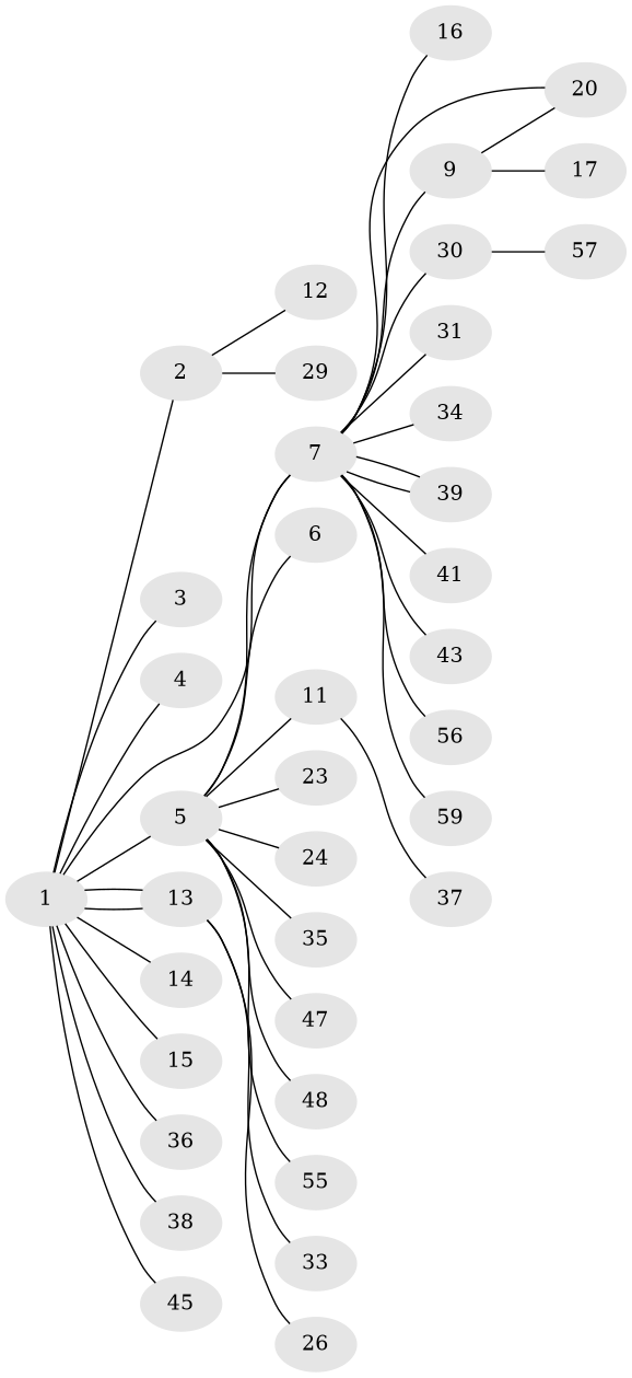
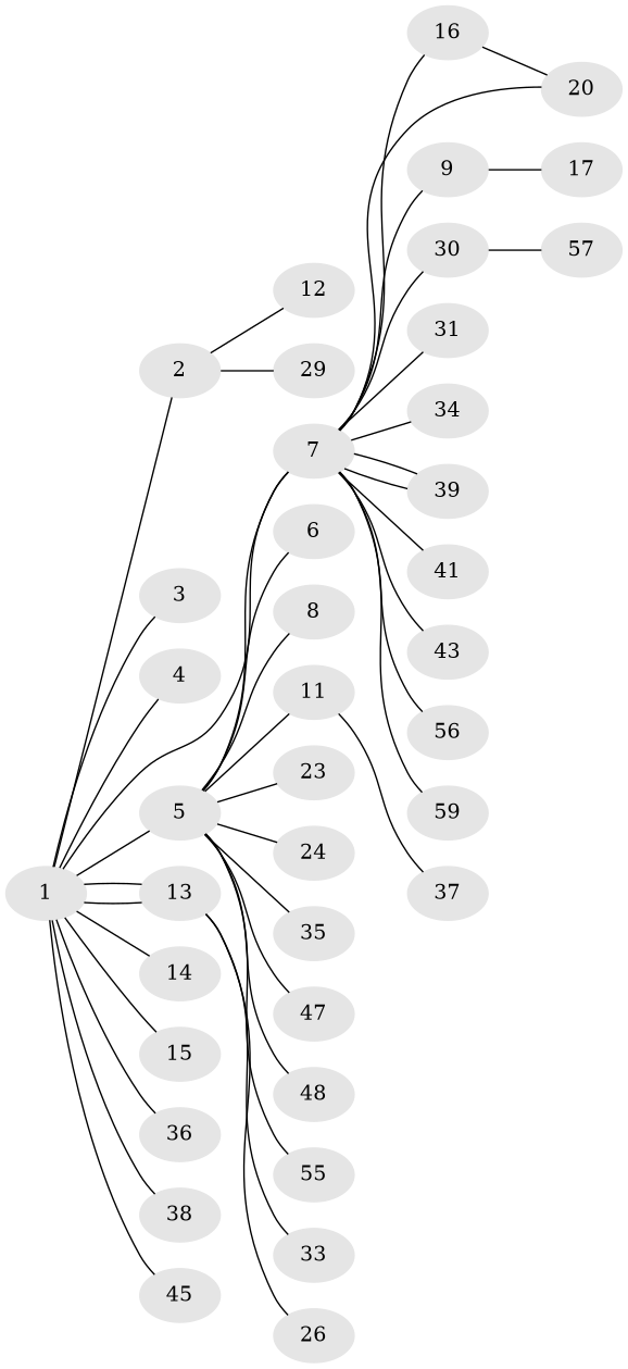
  graph {
    rankdir=LR
    node [color=gray90 style=filled]
    1 [super="+42"]
    2 [super="+28"]
    3
    4
    5 [super="+27"]
    7 [super="+22"]
    13
    14
    15 [super="+44"]
    36
    38
    45
    12 [super="+46"]
    29
    6 [super="+25"]
+   8 [super="+18"]
    11 [super="+19"]
    23
    24
    35
    47 [super="+53"]
    48
    55
    9 [super="+54"]
    16
    20
    30 [super="+40"]
    31
    34
    39
    41
    43
    56 [super="+58"]
    59
    33
    26 [super="+52"]
    37
    17 [super="+50"]
    57
    1 -- 2
    1 -- 3
    1 -- 4
    1 -- 5
    1 -- 7
    1 -- 13
    1 -- 13
    1 -- 14
    1 -- 15
    1 -- 36
    1 -- 38
    1 -- 45
    2 -- 12
    2 -- 29
    5 -- 7
    5 -- 6
+   5 -- 8
    5 -- 11
    5 -- 23
    5 -- 24
    5 -- 35
    5 -- 47
    5 -- 48
    5 -- 55
    7 -- 9
    7 -- 16
    7 -- 20
    7 -- 30 [weight=2]
    7 -- 31
    7 -- 34
    7 -- 39
    7 -- 39
    7 -- 41
    7 -- 43
    7 -- 56
    7 -- 59
    13 -- 33
    13 -- 26
    11 -- 37
-   9 -- 20
+   16 -- 20
    9 -- 17
    30 -- 57
  }
